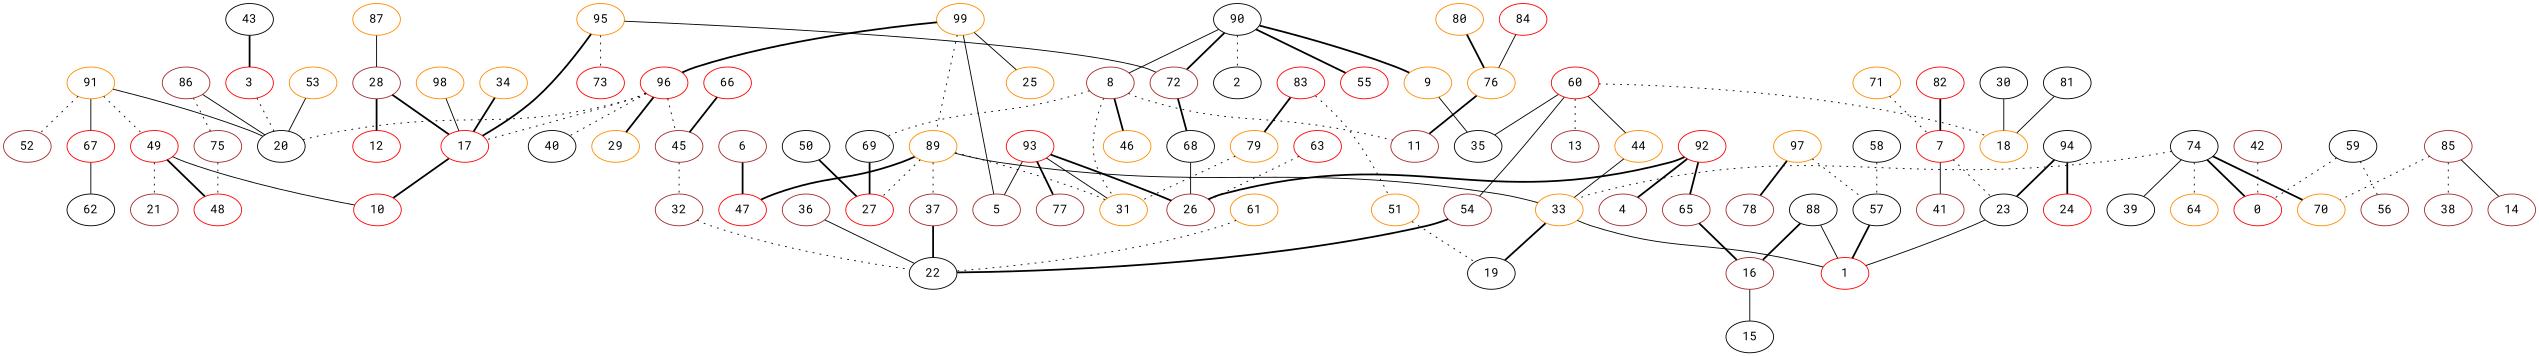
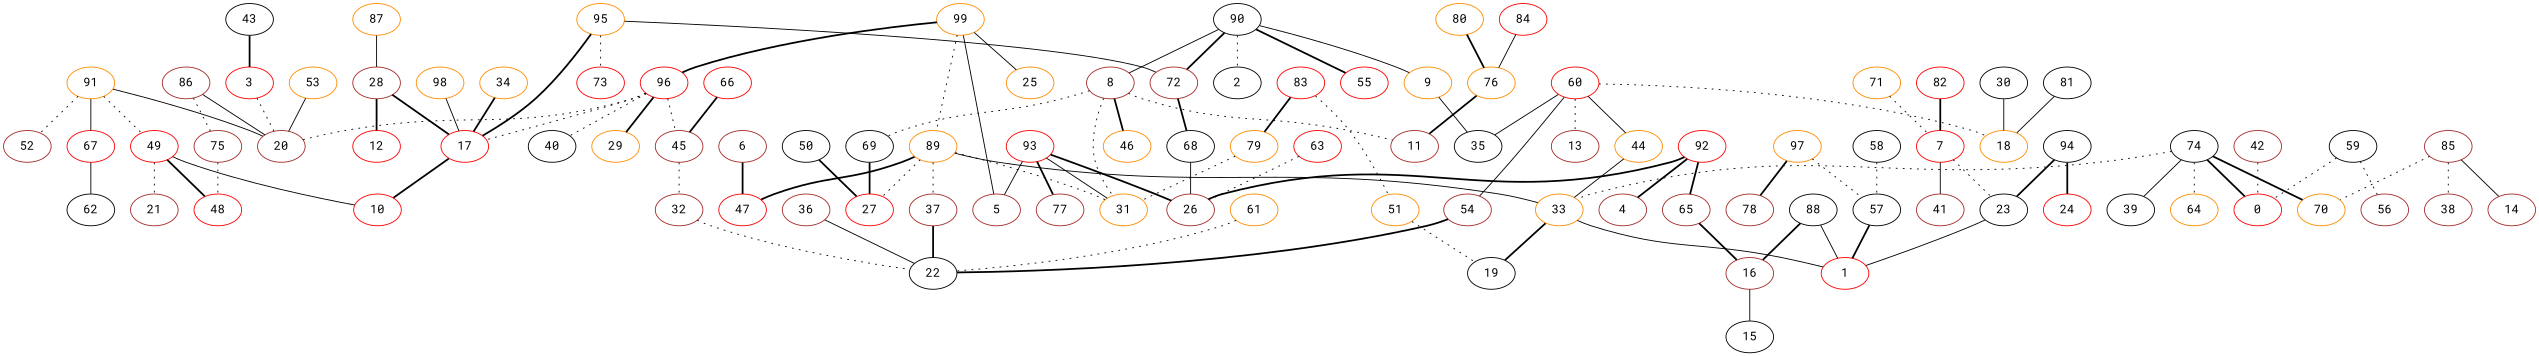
  digraph {
    fontname="Roboto Mono"
    node [color=brown fontname="Roboto Mono"]
    edge [color=black dir=none fontname="Roboto Mono" style=dotted]
    71 [color=darkorange]
    7 [color=red]
    23 [color=black]
    41
    82 [color=red]
    75
    48 [color=red]
    42
    0 [color=red]
    36
    22 [color=black]
    97 [color=darkorange]
    78
    57 [color=black]
    1 [color=red]
    16
    15 [color=black]
    58 [color=black]
    30 [color=black]
    18 [color=darkorange]
    84 [color=red]
    76 [color=darkorange]
    11
    80 [color=darkorange]
    87 [color=darkorange]
    28
    17 [color=red]
    12 [color=red]
    66 [color=red]
    45
    32
    83 [color=red]
    51 [color=darkorange]
    79 [color=darkorange]
    19 [color=black]
    9 [color=darkorange]
    35 [color=black]
    92 [color=red]
    4
    26
    65
    98 [color=darkorange]
    10 [color=red]
    89 [color=darkorange]
    47 [color=red]
    37
    27 [color=red]
    31 [color=darkorange]
    33 [color=darkorange]
    88 [color=black]
    81 [color=black]
    95 [color=darkorange]
    73 [color=red]
    72
    91 [color=darkorange]
    52
    49 [color=red]
    67 [color=red]
-   20 [color=black]
+   20
    21
    62 [color=black]
    68 [color=black]
    53 [color=darkorange]
    50 [color=black]
    59 [color=black]
    56
    90 [color=black]
    55 [color=red]
    2 [color=black]
    8
    46 [color=darkorange]
    69 [color=black]
    60 [color=red]
    13
    44 [color=darkorange]
    54
    6
    94 [color=black]
    24 [color=red]
    99 [color=darkorange]
    25 [color=darkorange]
    96 [color=red]
    5
    29 [color=darkorange]
    40 [color=black]
    93 [color=red]
    77
    74 [color=black]
    64 [color=darkorange]
    39 [color=black]
    70 [color=darkorange]
    86
    85
    38
    14
    61 [color=darkorange]
    3 [color=red]
    43 [color=black]
    34 [color=darkorange]
    63 [color=red]
    subgraph sub_1 {
      71
      7
      23
      41
      82
      75
      48
      42
      0
      36
      22
      97
      78
      57
      1
      16
      15
      58
      30
      18
      84
      76
      11
      80
      87
      28
      17
      12
      66
      45
      32
      83
      51
      79
      19
      9
      35
      92
      4
      26
      65
      98
      10
      89
      47
      37
      27
      31
      33
      88
      81
      95
      73
      72
      91
      52
      49
      67
      20
      21
      62
      68
      53
      50
      59
      56
      90
      55
      2
      8
      46
      69
      60
      13
      44
      54
      6
      94
      24
      99
      25
      96
      5
      29
      40
      93
      77
      74
      64
      39
      70
      86
      85
      38
      14
      61
      3
      43
      34
      63
    }
    71 -> 7
    7 -> 23
    7 -> 41 [style=solid]
    23 -> 1 [style=solid]
    82 -> 7 [style=bold]
    75 -> 48
    42 -> 0
    36 -> 22 [style=solid]
    97 -> 78 [style=bold]
    97 -> 57
    57 -> 1 [style=bold]
    16 -> 15 [style=solid]
    58 -> 57
    30 -> 18 [style=solid]
    84 -> 76 [style=solid]
    76 -> 11 [style=bold]
    80 -> 76 [style=bold]
    87 -> 28 [style=solid]
    28 -> 17 [style=bold]
    28 -> 12 [style=bold]
    17 -> 10 [style=bold]
    66 -> 45 [style=bold]
    45 -> 32
    32 -> 22
    83 -> 51
    83 -> 79 [style=bold]
    51 -> 19
    79 -> 31
    9 -> 35 [style=solid]
    92 -> 4 [style=bold]
    92 -> 26 [style=bold]
    92 -> 65 [style=bold]
    65 -> 16 [style=bold]
    98 -> 17 [style=solid]
    89 -> 47 [style=bold]
    89 -> 37
    89 -> 27
    89 -> 31
    89 -> 33 [style=solid]
    37 -> 22 [style=bold]
    33 -> 1 [style=solid]
    33 -> 19 [style=bold]
    88 -> 1 [style=solid]
    88 -> 16 [style=bold]
    81 -> 18 [style=solid]
    95 -> 17 [style=bold]
    95 -> 73
    95 -> 72 [style=solid]
    72 -> 68 [style=bold]
    91 -> 52
    91 -> 49
    91 -> 67 [style=solid]
    91 -> 20 [style=solid]
    49 -> 48 [style=bold]
    49 -> 10 [style=solid]
    49 -> 21
    67 -> 62 [style=solid]
    68 -> 26 [style=solid]
    53 -> 20 [style=solid]
    50 -> 27 [style=bold]
    59 -> 0
    59 -> 56
-   90 -> 9 [style=bold]
+   90 -> 9 [style=solid]
    90 -> 72 [style=bold]
    90 -> 55 [style=bold]
    90 -> 2
    90 -> 8 [style=solid]
    8 -> 11
    8 -> 31
    8 -> 46 [style=bold]
    8 -> 69
    69 -> 27 [style=bold]
    60 -> 18
    60 -> 35 [style=solid]
    60 -> 13
    60 -> 44 [style=solid]
    60 -> 54 [style=solid]
    44 -> 33 [style=solid]
    54 -> 22 [style=bold]
    6 -> 47 [style=bold]
    94 -> 23 [style=bold]
    94 -> 24 [style=bold]
    99 -> 89
    99 -> 25 [style=solid]
    99 -> 96 [style=bold]
    99 -> 5 [style=solid]
    96 -> 17
    96 -> 45
    96 -> 20
    96 -> 29 [style=bold]
    96 -> 40
    93 -> 26 [style=bold]
    93 -> 31 [style=solid]
    93 -> 5 [style=solid]
    93 -> 77 [style=bold]
    74 -> 0 [style=bold]
    74 -> 33
    74 -> 64
    74 -> 39 [style=solid]
    74 -> 70 [style=bold]
    86 -> 75
    86 -> 20 [style=solid]
    85 -> 70
    85 -> 38
    85 -> 14 [style=solid]
    61 -> 22
    3 -> 20
    43 -> 3 [style=bold]
    34 -> 17 [style=bold]
    63 -> 26
  }
